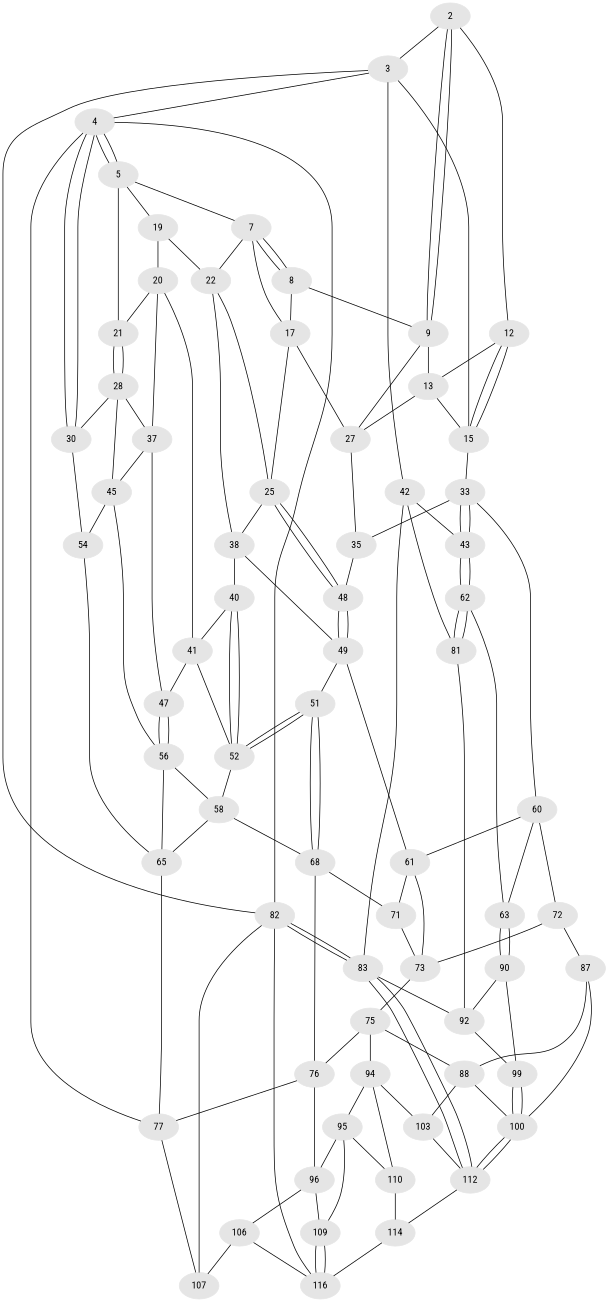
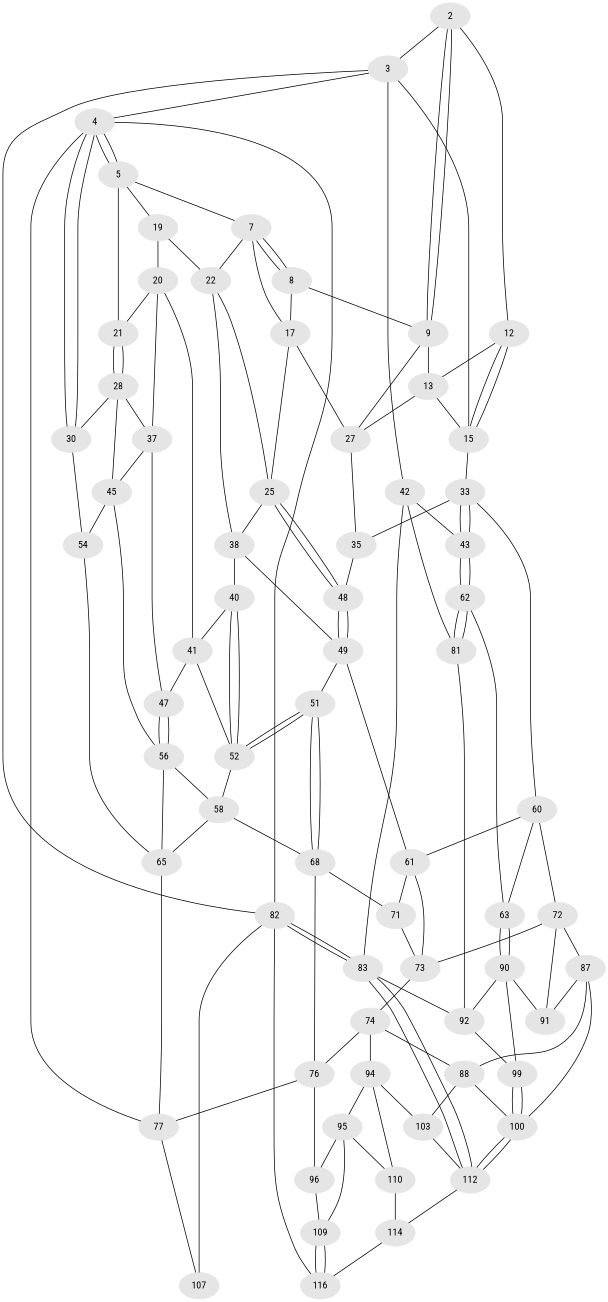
  graph {
    fontname="Roboto Condensed"
    node [color=gray90 fontname="Roboto Condensed" style=filled]
    edge [fontname="Roboto Condensed"]
    n1 [label=2 super="+2"]
    3 [super="+16"]
    9 [super="+10"]
    12
    4 [super="+79"]
    15 [super="+31"]
    42 [super="+80"]
    82 [super="+118"]
    13 [super="+14"]
    27 [super="+32"]
    5 [super="+6"]
    30 [super="+55"]
    77 [super="+78"]
    33 [super="+34"]
    43
    81
    83 [super="+84"]
    107
    116 [super="+119"]
    7 [super="+18"]
    19
    21
    54
    8 [super="+11"]
    17 [super="+24"]
    22 [super="+23"]
    20 [super="+36"]
    28 [super="+29"]
    25 [super="+26"]
    38 [super="+39"]
    35
    60 [super="+64"]
    48
    37 [super="+44"]
    41 [super="+46"]
    45 [super="+53"]
    47
    52 [super="+57"]
    40
    49 [super="+50"]
    56 [super="+59"]
    65 [super="+67"]
    62
    61 [super="+70"]
    63
    72 [super="+86"]
    51
    58 [super="+66"]
    92 [super="+97"]
    112 [super="+113"]
    68 [super="+69"]
    71
    73 [super="+74"]
    76 [super="+85"]
    90 [super="+93"]
    87 [super="+98"]
-   75 [super="+89"]
+   91
+   75 [super="+89" label=74]
    99
    96 [super="+105"]
    88 [super="+102"]
    100 [super="+101"]
    94 [super="+104"]
    103
    95 [super="+108"]
    110 [super="+111"]
-   106 [super="+117"]
    109
    114 [super="+115"]
    n1 -- 3
    n1 -- 9
    n1 -- 9
    n1 -- 12
    3 -- 4
    3 -- 15
    3 -- 42
    3 -- 82
    9 -- 13
    9 -- 27
    12 -- 15
    12 -- 15
    12 -- 13
    4 -- 82
    4 -- 5
    4 -- 5
    4 -- 30 [weight=2]
    4 -- 30
    4 -- 77
    15 -- 33
    42 -- 43
    42 -- 81
    42 -- 83
    82 -- 83
    82 -- 83
    82 -- 107
    82 -- 116
    13 -- 15
    13 -- 27
    27 -- 35
    5 -- 7
    5 -- 19
    5 -- 21
    30 -- 54
    77 -- 107
    33 -- 43
    33 -- 43
    33 -- 35
    33 -- 60
    43 -- 62
    43 -- 62
    81 -- 92
    83 -- 92
    83 -- 112
    83 -- 112
    7 -- 8
    7 -- 8
    7 -- 17
    7 -- 22
    19 -- 22
    19 -- 20
    21 -- 28
    21 -- 28
    54 -- 65
    8 -- 9
    8 -- 17
    17 -- 27
    17 -- 25
    22 -- 25
    22 -- 38
    20 -- 21
    20 -- 37
    20 -- 41
    28 -- 30
    28 -- 37
    28 -- 45
    25 -- 38
    25 -- 48
    25 -- 48
    38 -- 40
    38 -- 49
    35 -- 48
    60 -- 61
    60 -- 63
    60 -- 72
    48 -- 49
    48 -- 49
    37 -- 45
    37 -- 47
    41 -- 47
    41 -- 52
    45 -- 54
    45 -- 56
    47 -- 56
    47 -- 56
    52 -- 58
    40 -- 41
    40 -- 52
    40 -- 52
    49 -- 61
    49 -- 51
    56 -- 65
    56 -- 58
    65 -- 77
    62 -- 81
    62 -- 81
    62 -- 63
    61 -- 71
    61 -- 73
    63 -- 90
    63 -- 90
    72 -- 73
    72 -- 87
+   72 -- 91
    51 -- 52
    51 -- 52
    51 -- 68
    51 -- 68
    58 -- 65
    58 -- 68
    92 -- 99
    112 -- 114
    68 -- 71
    68 -- 76
    71 -- 73
    73 -- 75
    76 -- 77
    76 -- 96
    90 -- 92
+   90 -- 91
    90 -- 99
+   87 -- 91
    87 -- 88
    87 -- 100
    75 -- 76
    75 -- 88
    75 -- 94
    99 -- 100
    99 -- 100
-   96 -- 106
    96 -- 109
    88 -- 100
    88 -- 103
    100 -- 112
    100 -- 112
    94 -- 103
    94 -- 95
    94 -- 110
    103 -- 112
    95 -- 96
    95 -- 110
    95 -- 109
    110 -- 114 [weight=2]
-   106 -- 107
-   106 -- 116
    109 -- 116
    109 -- 116
    114 -- 116
  }
